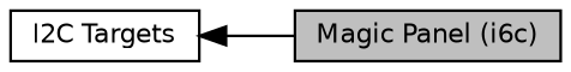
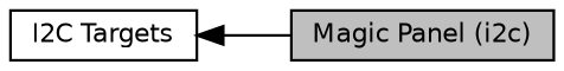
  digraph {
    rankdir=LR
    node [color=black fontname=Helvetica fontsize=10 shape=box style=filled]
    n1 [fillcolor=white height=0.2 label="I2C Targets" width=0.4]
-   n2 [fillcolor=grey75 fontcolor=black height=0.2 label="Magic Panel (i6c)" width=0.4]
+   n2 [fillcolor=grey75 fontcolor=black height=0.2 label="Magic Panel (i2c)" width=0.4]
    n1 -> n2 [dir=back fontname=Helvetica fontsize=10 labelfontname=Helvetica labelfontsize=10 shape=plaintext style=solid]
  }
